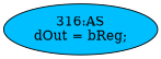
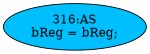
  strict digraph {
-   n1 [ast="<pyverilog.vparser.ast.Assign object at 0x7f544cda8ad0>" def_var="['dOut']" fillcolor=deepskyblue label="316:AS\ndOut = bReg;" statements="[]" style=filled typ=Assign use_var="['bReg']"]
+   n1 [ast="<pyverilog.vparser.ast.Assign object at 0x7f544cda8ad0>" def_var="['dOut']" fillcolor=deepskyblue label="316:AS\nbReg = bReg;" statements="[]" style=filled typ=Assign use_var="['bReg']"]
  }
